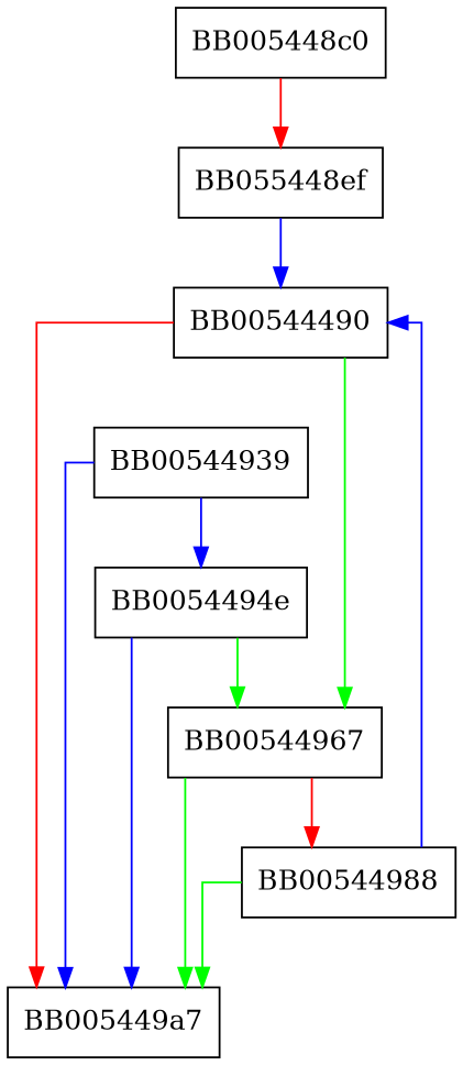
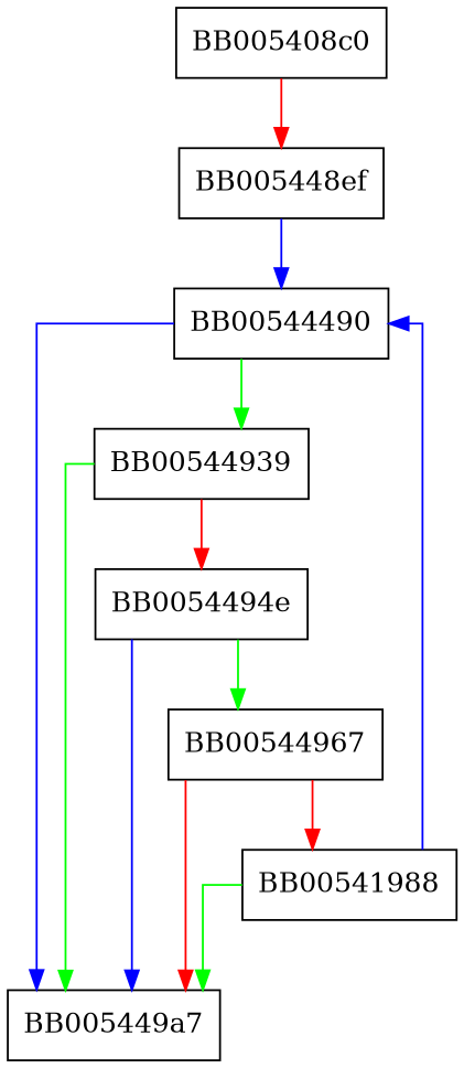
  digraph {
    splines=ortho
    node [shape=box]
    edge [color=green]
-   BB005448c0
-   BB005448ef [label=BB055448ef]
+   BB005448c0 [label=BB005408c0]
+   BB005448ef
    n3 [label=BB00544490]
    BB005449a7
    n5 [label=BB00544939]
    BB0054494e
    BB00544967
-   BB00544988
+   BB00544988 [label=BB00541988]
    BB005448c0 -> BB005448ef [color=red]
    BB005448ef -> n3 [color=blue]
-   n3 -> BB005449a7 [color=red]
-   n3 -> BB00544967
-   n5 -> BB005449a7 [color=blue]
-   n5 -> BB0054494e [color=blue]
+   n3 -> BB005449a7 [color=blue]
+   n3 -> n5
+   n5 -> BB005449a7
+   n5 -> BB0054494e [color=red]
    BB0054494e -> BB005449a7 [color=blue]
    BB0054494e -> BB00544967
-   BB00544967 -> BB005449a7
+   BB00544967 -> BB005449a7 [color=red]
    BB00544967 -> BB00544988 [color=red]
    BB00544988 -> n3 [color=blue]
    BB00544988 -> BB005449a7
  }
